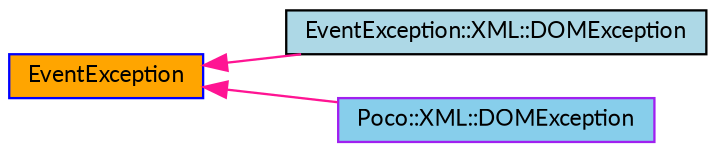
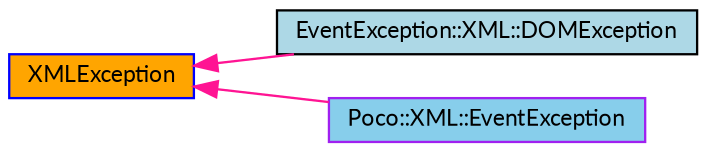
  digraph {
    fontname=Lato
    rankdir=LR
    node [fontname=Lato fontsize=10 shape=record style=filled]
    edge [color=deeppink dir=back fontname=Lato fontsize=10 labelfontname=Helvetica labelfontsize=10 style=solid]
-   n1 [color=blue fillcolor=orange height=0.2 label=EventException width=0.4]
+   n1 [color=blue fillcolor=orange height=0.2 label=XMLException width=0.4]
    n2 [color=black fillcolor=lightblue height=0.2 label="EventException::XML::DOMException" width=0.4]
-   n3 [color=purple fillcolor=skyblue height=0.2 label="Poco::XML::DOMException" width=0.4]
+   n3 [color=purple fillcolor=skyblue height=0.2 label="Poco::XML::EventException" width=0.4]
    n1 -> n2
    n1 -> n3
  }
